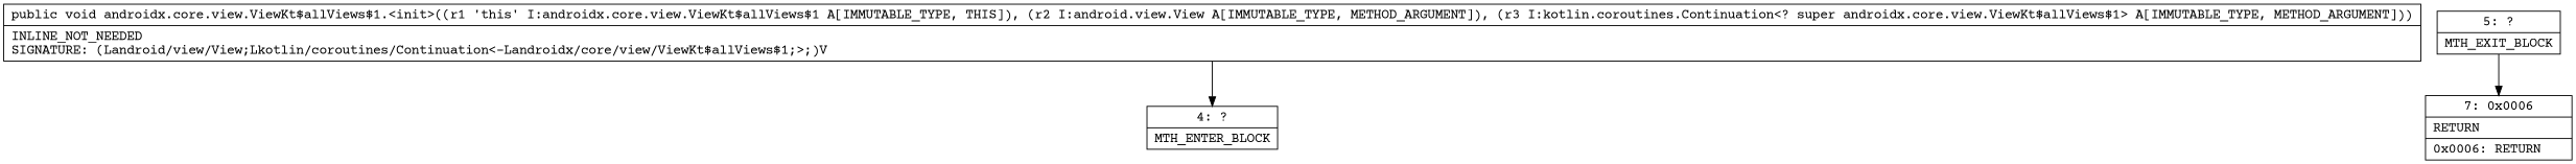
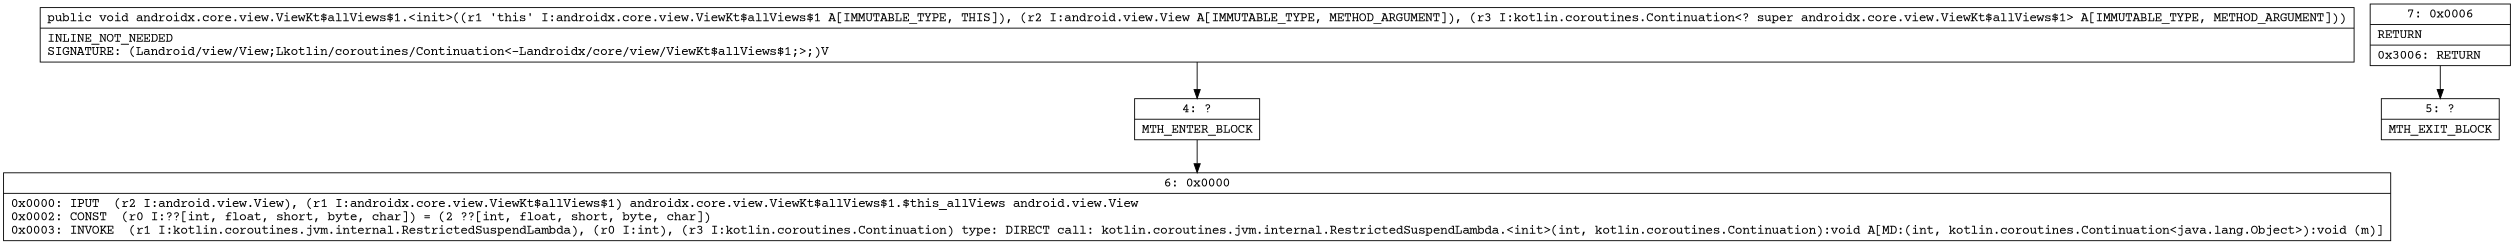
  digraph {
    fontname="Courier Prime"
    node [fontname="Courier Prime" shape=record]
    edge [fontname="Courier Prime"]
    n1 [label="{4\:\ ?|MTH_ENTER_BLOCK\l}"]
-   n3 [label="{7\:\ 0x0006|RETURN\l|0x0006: RETURN   \l}"]
+   n2 [label="{6\:\ 0x0000|0x0000: IPUT  (r2 I:android.view.View), (r1 I:androidx.core.view.ViewKt$allViews$1) androidx.core.view.ViewKt$allViews$1.$this_allViews android.view.View \l0x0002: CONST  (r0 I:??[int, float, short, byte, char]) = (2 ??[int, float, short, byte, char]) \l0x0003: INVOKE  (r1 I:kotlin.coroutines.jvm.internal.RestrictedSuspendLambda), (r0 I:int), (r3 I:kotlin.coroutines.Continuation) type: DIRECT call: kotlin.coroutines.jvm.internal.RestrictedSuspendLambda.\<init\>(int, kotlin.coroutines.Continuation):void A[MD:(int, kotlin.coroutines.Continuation\<java.lang.Object\>):void (m)]\l}"]
+   n3 [label="{7\:\ 0x0006|RETURN\l|0x3006: RETURN   \l}"]
    n4 [label="{5\:\ ?|MTH_EXIT_BLOCK\l}"]
    n5 [label="{public void androidx.core.view.ViewKt$allViews$1.\<init\>((r1 'this' I:androidx.core.view.ViewKt$allViews$1 A[IMMUTABLE_TYPE, THIS]), (r2 I:android.view.View A[IMMUTABLE_TYPE, METHOD_ARGUMENT]), (r3 I:kotlin.coroutines.Continuation\<? super androidx.core.view.ViewKt$allViews$1\> A[IMMUTABLE_TYPE, METHOD_ARGUMENT]))  | INLINE_NOT_NEEDED\lSIGNATURE: (Landroid\/view\/View;Lkotlin\/coroutines\/Continuation\<\-Landroidx\/core\/view\/ViewKt$allViews$1;\>;)V\l}"]
-   n4 -> n3
+   n1 -> n2
+   n3 -> n4
    n5 -> n1
  }
